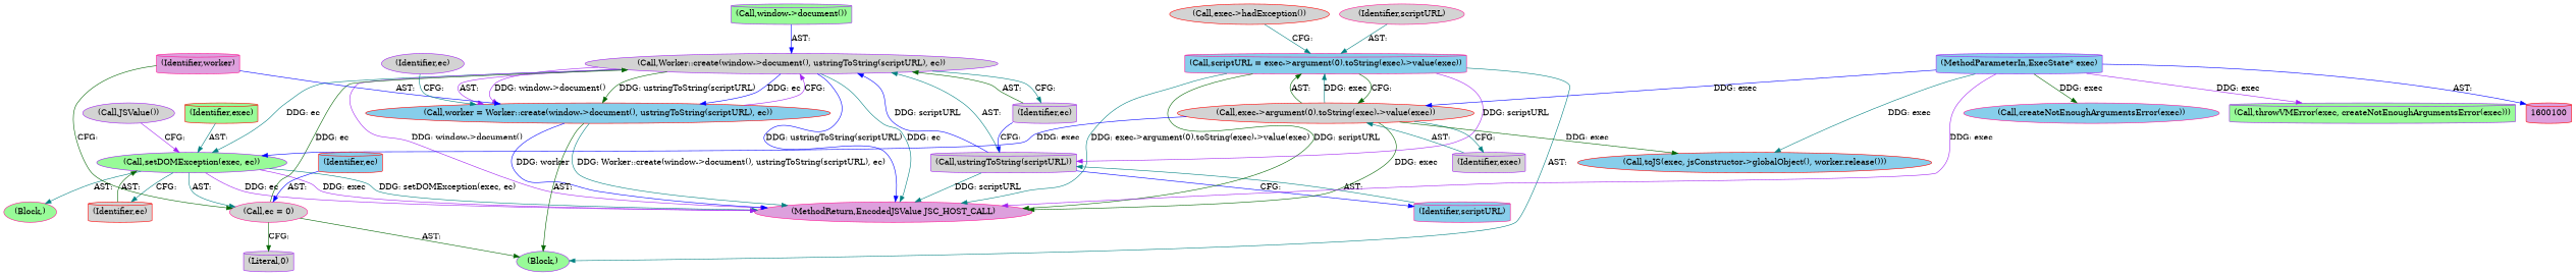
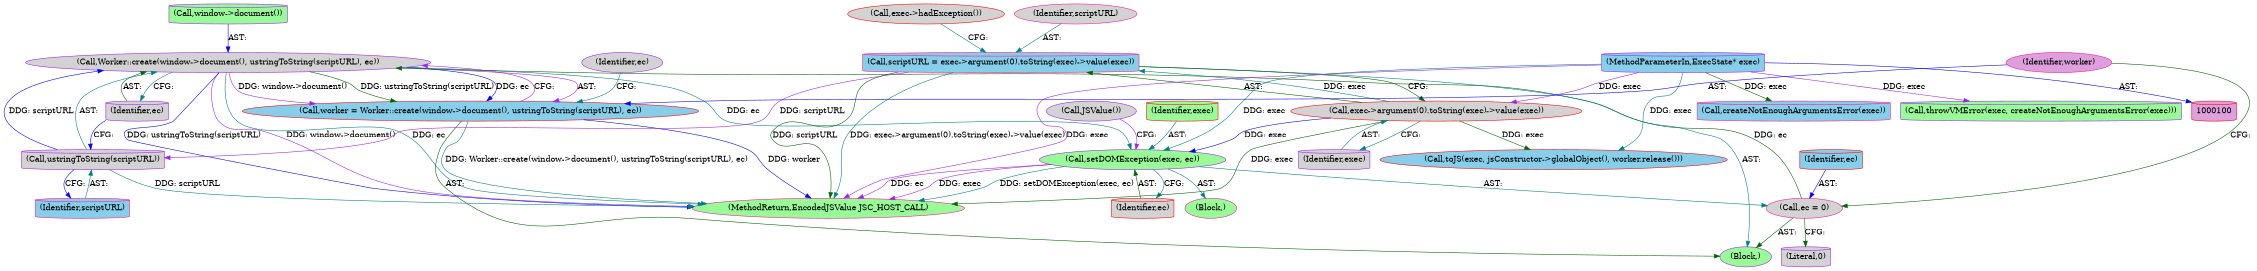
  digraph {
    node [color=purple fillcolor=lightgrey shape=cylinder style=filled]
    edge [color=teal]
    n1 [label="(Call,Worker::create(window->document(), ustringToString(scriptURL), ec))" shape=ellipse]
    n2 [color=red fillcolor=skyblue label="(Call,worker = Worker::create(window->document(), ustringToString(scriptURL), ec))" shape=ellipse]
    n3 [fillcolor=palegreen label="(Call,setDOMException(exec, ec))" shape=ellipse]
    n4 [label="(Identifier,ec)"]
-   n5 [color=deeppink fillcolor=plum label="(MethodReturn,EncodedJSValue JSC_HOST_CALL)" shape=ellipse]
+   n5 [color=deeppink fillcolor=palegreen label="(MethodReturn,EncodedJSValue JSC_HOST_CALL)" shape=ellipse]
    n6 [fillcolor=palegreen label="(Block,)" shape=ellipse]
    n7 [color=deeppink label="(Call,ec = 0)" shape=ellipse]
    n8 [color=deeppink fillcolor=palegreen label="(Block,)" shape=ellipse]
    n9 [color=red label="(Identifier,ec)"]
    n10 [label="(Call,ustringToString(scriptURL))"]
    n11 [color=deeppink fillcolor=skyblue label="(Identifier,scriptURL)"]
    n12 [color=deeppink fillcolor=skyblue label="(Call,scriptURL = exec->argument(0).toString(exec)->value(exec))"]
    n13 [color=red label="(Call,exec->argument(0).toString(exec)->value(exec))" shape=ellipse]
    n14 [label="(Identifier,exec)"]
    n15 [color=red fillcolor=skyblue label="(Call,toJS(exec, jsConstructor->globalObject(), worker.release()))" shape=ellipse]
    n16 [fillcolor=skyblue label="(MethodParameterIn,ExecState* exec)"]
-   n17 [color=deeppink fillcolor=skyblue label="(Call,createNotEnoughArgumentsError(exec))" shape=ellipse]
+   n17 [color=deeppink fillcolor=skyblue label="(Call,createNotEnoughArgumentsError(exec))"]
    n18 [fillcolor=palegreen label="(Call,throwVMError(exec, createNotEnoughArgumentsError(exec)))"]
-   1000100 [color=red fillcolor=plum label=1600100]
+   1000100 [color=red fillcolor=plum]
    n20 [label="(Literal,0)"]
    n21 [color=deeppink label="(Identifier,scriptURL)" shape=ellipse]
-   n22 [color=deeppink fillcolor=plum label="(Identifier,worker)"]
+   n22 [color=deeppink fillcolor=plum label="(Identifier,worker)" shape=ellipse]
    n23 [label="(Call,JSValue())" shape=ellipse]
    n24 [color=red label="(Call,exec->hadException())" shape=ellipse]
    n25 [color=red fillcolor=palegreen label="(Identifier,exec)"]
    n26 [label="(Identifier,ec)" shape=ellipse]
    n27 [color=red fillcolor=skyblue label="(Identifier,ec)"]
    n28 [fillcolor=palegreen label="(Call,window->document())"]
    n1 -> n2 [color=purple label="AST: "]
    n1 -> n2 [color=purple label="DDG: window->document()"]
    n1 -> n2 [color=darkgreen label="DDG: ustringToString(scriptURL)"]
    n1 -> n2 [color=blue label="DDG: ec"]
    n1 -> n3 [label="DDG: ec"]
    n1 -> n4 [label="CFG: "]
    n1 -> n5 [color=purple label="DDG: window->document()"]
    n1 -> n5 [color=blue label="DDG: ustringToString(scriptURL)"]
    n1 -> n5 [label="DDG: ec"]
    n2 -> n1 [color=purple label="CFG: "]
    n2 -> n5 [label="DDG: Worker::create(window->document(), ustringToString(scriptURL), ec)"]
    n2 -> n5 [color=blue label="DDG: worker"]
    n2 -> n6 [color=darkgreen label="AST: "]
    n3 -> n5 [color=purple label="DDG: exec"]
    n3 -> n5 [label="DDG: setDOMException(exec, ec)"]
    n3 -> n5 [color=purple label="DDG: ec"]
    n3 -> n7 [label="AST: "]
    n3 -> n8 [label="AST: "]
    n3 -> n9 [label="CFG: "]
    n4 -> n1 [color=darkgreen label="AST: "]
    n4 -> n10 [color=blue label="CFG: "]
    n7 -> n1 [color=darkgreen label="DDG: ec"]
    n7 -> n6 [color=darkgreen label="AST: "]
    n7 -> n20 [color=darkgreen label="CFG: "]
    n9 -> n3 [color=darkgreen label="AST: "]
    n10 -> n1 [label="AST: "]
    n10 -> n1 [color=blue label="DDG: scriptURL"]
    n10 -> n5 [label="DDG: scriptURL"]
    n10 -> n11 [color=blue label="CFG: "]
    n11 -> n10 [label="AST: "]
    n12 -> n5 [color=darkgreen label="DDG: scriptURL"]
    n12 -> n5 [label="DDG: exec->argument(0).toString(exec)->value(exec)"]
    n12 -> n6 [label="AST: "]
    n12 -> n10 [color=purple label="DDG: scriptURL"]
    n12 -> n13 [color=darkgreen label="CFG: "]
    n13 -> n3 [color=blue label="DDG: exec"]
    n13 -> n5 [color=darkgreen label="DDG: exec"]
    n13 -> n12 [color=darkgreen label="AST: "]
    n13 -> n12 [label="DDG: exec"]
    n13 -> n14 [label="CFG: "]
    n13 -> n15 [color=darkgreen label="DDG: exec"]
    n14 -> n13 [label="AST: "]
+   n16 -> n3 [label="DDG: exec"]
    n16 -> n5 [color=purple label="DDG: exec"]
-   n16 -> n13 [color=blue label="DDG: exec"]
+   n16 -> n13 [color=purple label="DDG: exec"]
    n16 -> n15 [label="DDG: exec"]
    n16 -> n17 [color=darkgreen label="DDG: exec"]
    n16 -> n18 [color=purple label="DDG: exec"]
    n16 -> 1000100 [color=blue label="AST: "]
    n21 -> n12 [label="AST: "]
    n22 -> n2 [color=blue label="AST: "]
    n22 -> n7 [color=darkgreen label="CFG: "]
    n23 -> n3 [color=purple label="CFG: "]
    n24 -> n12 [label="CFG: "]
    n25 -> n3 [label="AST: "]
    n26 -> n2 [label="CFG: "]
    n27 -> n7 [color=blue label="AST: "]
    n28 -> n1 [color=blue label="AST: "]
  }
